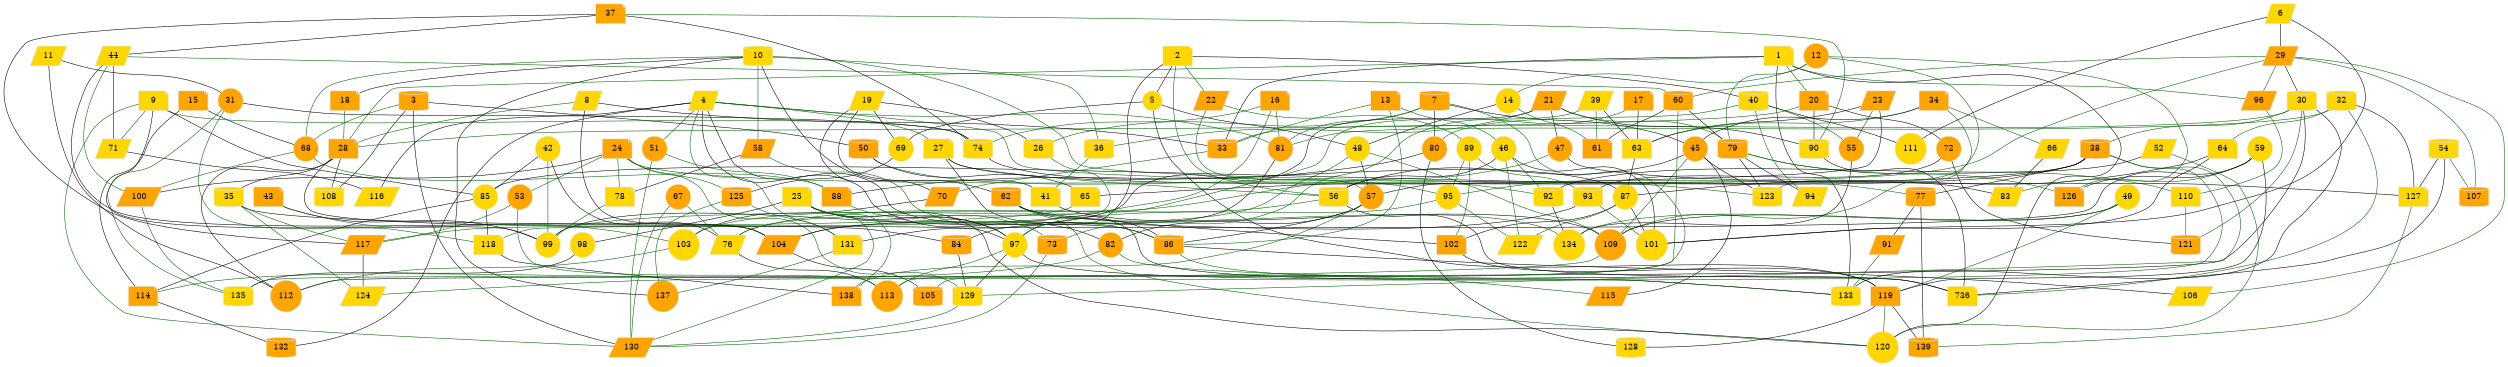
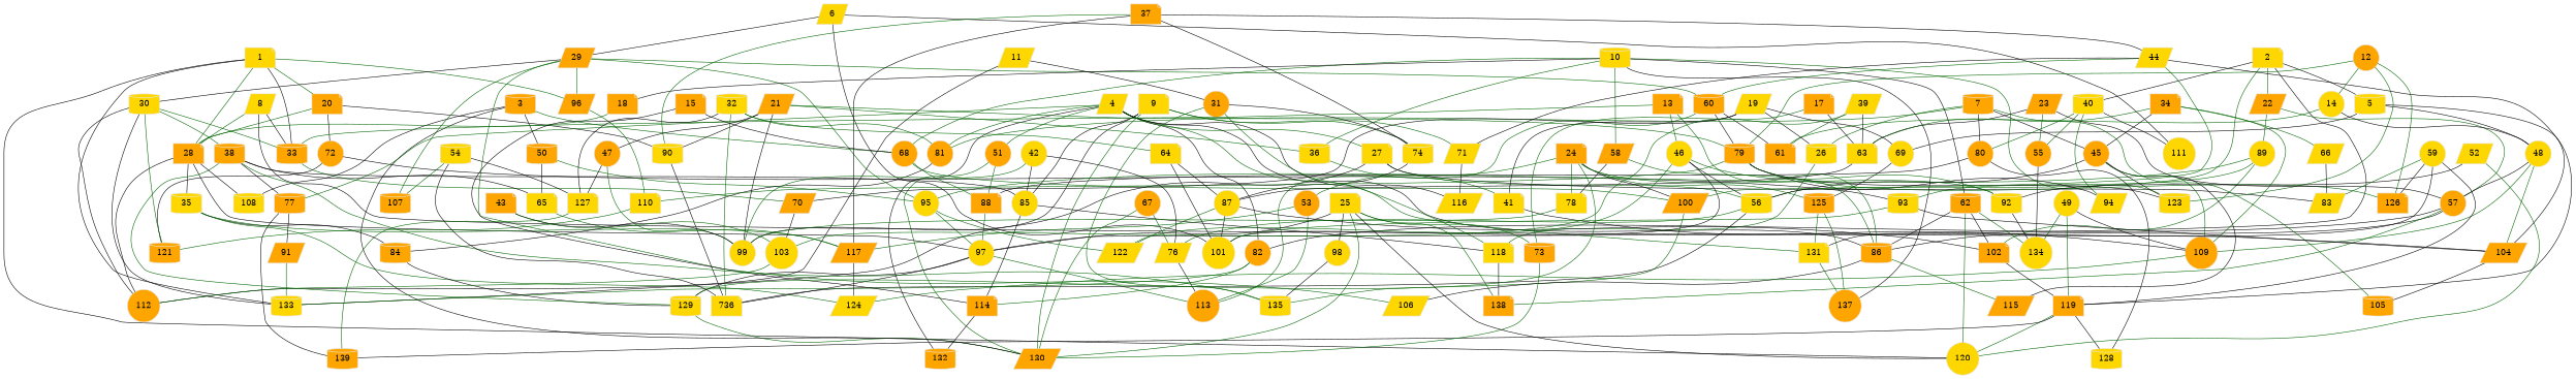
  graph {
    node [color=gray90 fillcolor=gold shape=cylinder style=filled]
    edge [color=darkgreen]
    1 [shape=note]
    20 [fillcolor=orange shape=note]
    28 [fillcolor=orange shape=note]
    33 [fillcolor=orange]
    96 [fillcolor=orange shape=parallelogram]
    120 [shape=circle]
    133
    72 [fillcolor=orange shape=circle]
    90
    97 [shape=circle]
    108
    112 [fillcolor=orange shape=circle]
    35
    70 [fillcolor=orange shape=parallelogram]
    110 [shape=note]
    2 [shape=note]
-   5 [shape=circle]
+   5
    22 [fillcolor=orange shape=parallelogram]
    40
    56
    48 [shape=circle]
    69 [shape=circle]
    119 [fillcolor=orange shape=note]
    57 [fillcolor=orange shape=circle]
    89 [shape=circle]
    111 [shape=circle]
    80 [fillcolor=orange shape=circle]
    55 [fillcolor=orange shape=circle]
    94 [shape=parallelogram]
    76 [shape=parallelogram]
    n31 [label=736 shape=note]
    129
    113 [fillcolor=orange shape=circle]
    3 [fillcolor=orange]
    50 [fillcolor=orange]
    68 [fillcolor=orange shape=circle]
    130 [fillcolor=orange shape=parallelogram]
    95 [shape=circle]
    65 [shape=note]
    100 [fillcolor=orange shape=parallelogram]
    88 [fillcolor=orange shape=note]
    4 [shape=parallelogram]
    27 [shape=note]
    51 [fillcolor=orange shape=circle]
    77 [fillcolor=orange]
    81 [fillcolor=orange shape=circle]
    82 [fillcolor=orange shape=circle]
    86 [fillcolor=orange]
    116 [shape=parallelogram]
    131 [shape=note]
    132 [fillcolor=orange]
    83 [shape=parallelogram]
    91 [fillcolor=orange shape=parallelogram]
    139 [fillcolor=orange]
    84 [fillcolor=orange]
    114 [fillcolor=orange shape=note]
    106 [shape=parallelogram]
    115 [fillcolor=orange shape=parallelogram]
    137 [fillcolor=orange shape=circle]
    104 [fillcolor=orange shape=parallelogram]
    109 [fillcolor=orange shape=circle]
    125 [fillcolor=orange]
    128
    6 [shape=parallelogram]
    29 [fillcolor=orange shape=parallelogram]
    101 [shape=circle]
    30
    60 [fillcolor=orange]
    107 [fillcolor=orange]
    7 [fillcolor=orange]
    26
    45 [fillcolor=orange shape=circle]
    105 [fillcolor=orange]
    118 [shape=note]
    123
    8 [shape=parallelogram]
    9 [shape=note]
    71 [shape=parallelogram]
    74
    85 [shape=circle]
    99 [shape=circle]
    87 [shape=circle]
    10
    18 [fillcolor=orange shape=note]
    36
    58 [fillcolor=orange shape=parallelogram]
    62 [fillcolor=orange]
    41 [shape=note]
    78 [shape=note]
    134 [shape=circle]
    102 [fillcolor=orange shape=note]
    11 [shape=parallelogram]
    31 [fillcolor=orange shape=circle]
    135
    12 [fillcolor=orange shape=circle]
    14 [shape=circle]
    79 [fillcolor=orange]
    126 [fillcolor=orange shape=note]
    61 [fillcolor=orange shape=note]
    13 [fillcolor=orange shape=note]
    46 [shape=circle]
    92
    122 [shape=parallelogram]
    15 [fillcolor=orange shape=note]
-   16 [fillcolor=orange shape=note]
    17 [fillcolor=orange shape=note]
    63 [shape=note]
    73 [fillcolor=orange]
    19 [shape=parallelogram]
    103 [shape=circle]
    121 [fillcolor=orange]
    93
    21 [fillcolor=orange shape=parallelogram]
    47 [fillcolor=orange shape=circle]
    127 [shape=note]
    138 [fillcolor=orange shape=note]
    23 [fillcolor=orange shape=parallelogram]
    24 [fillcolor=orange shape=note]
    53 [fillcolor=orange shape=circle]
    117 [fillcolor=orange shape=parallelogram]
    25 [shape=note]
    98 [shape=circle]
    124 [shape=parallelogram]
    38 [fillcolor=orange]
    32
    64 [shape=note]
    34 [fillcolor=orange shape=note]
    66 [shape=parallelogram]
    37 [fillcolor=orange shape=note]
    44 [shape=parallelogram]
    39 [shape=parallelogram]
    42 [shape=circle]
    43 [fillcolor=orange shape=note]
    49 [shape=circle]
    52 [shape=parallelogram]
    54
    59 [shape=circle]
    67 [fillcolor=orange shape=circle]
    1 -- 20
    1 -- 28
    1 -- 33 [color=black]
    1 -- 96
    1 -- 120 [color=black]
    1 -- 133 [color=black]
    20 -- 28
    20 -- 72 [color=black]
    20 -- 90 [color=black]
    28 -- 97 [color=black]
    28 -- 108 [color=black]
    28 -- 112 [color=black]
    28 -- 35 [color=black]
    33 -- 70
    96 -- 110
    72 -- 121 [color=black]
    72 -- 93 [color=black]
    90 -- n31 [color=black]
    97 -- n31 [color=black]
    97 -- 129 [color=black]
    97 -- 113
    35 -- 84 [color=black]
    35 -- 117
    35 -- 124
    70 -- 103 [color=black]
    110 -- 121
    2 -- 97 [color=black]
    2 -- 5 [color=black]
    2 -- 22
    2 -- 40 [color=black]
    2 -- 56
    5 -- 48 [color=black]
    5 -- 69 [color=black]
    5 -- 119 [color=black]
    22 -- 57
    22 -- 89
    40 -- 111 [color=black]
    40 -- 80
    40 -- 55
    40 -- 94
    56 -- 76
    56 -- n31 [color=black]
    48 -- 57 [color=black]
    48 -- 104
    48 -- 109
    69 -- 125 [color=black]
    119 -- 120
    119 -- 139 [color=black]
    119 -- 128 [color=black]
    57 -- 82 [color=black]
    57 -- 86 [color=black]
    57 -- 138
    89 -- 95
    89 -- 102
    89 -- 93
    80 -- 88 [color=black]
    80 -- 128 [color=black]
    55 -- 134 [color=black]
    76 -- 113 [color=black]
    129 -- 130
    3 -- 108 [color=black]
    3 -- 50 [color=black]
    3 -- 68
    3 -- 130 [color=black]
    50 -- 95
    50 -- 65 [color=black]
    68 -- 100
    68 -- 88
    95 -- 97
    95 -- 122
    65 -- 117
    100 -- 135
    88 -- 97
    4 -- 27
    4 -- 51
    4 -- 77
    4 -- 81
    4 -- 82 [color=black]
    4 -- 86 [color=black]
    4 -- 116 [color=black]
    4 -- 131
    4 -- 132 [color=black]
    27 -- 133 [color=black]
    27 -- 56
    27 -- 83 [color=black]
    51 -- 130
    51 -- 88
    77 -- 91 [color=black]
    77 -- 139 [color=black]
    81 -- 84 [color=black]
    82 -- 133
    82 -- 114
    86 -- 106 [color=black]
    86 -- 115
    131 -- 137
    91 -- 133
    84 -- 129 [color=black]
    114 -- 132 [color=black]
    104 -- 105 [color=black]
    109 -- 124
    125 -- 131
    125 -- 137
    6 -- 111 [color=black]
    6 -- 29 [color=black]
    6 -- 101 [color=black]
    29 -- 96
    29 -- 95
    29 -- 106
    29 -- 30 [color=black]
    29 -- 60
    29 -- 107
    30 -- 33
    30 -- 133 [color=black]
    30 -- 112 [color=black]
    30 -- 121
    30 -- 38
    60 -- 113
    60 -- 79 [color=black]
    60 -- 61 [color=black]
    7 -- 80 [color=black]
    7 -- 81
    7 -- 26
    7 -- 45 [color=black]
    7 -- 105
    26 -- 118
    45 -- 56 [color=black]
    45 -- 115 [color=black]
    45 -- 109
    45 -- 123 [color=black]
    118 -- 138 [color=black]
    8 -- 28
    8 -- 33 [color=black]
    8 -- 104 [color=black]
    9 -- 130
    9 -- 71
    9 -- 74
    9 -- 85 [color=black]
    9 -- 99 [color=black]
    71 -- 116 [color=black]
    74 -- 87 [color=black]
    85 -- 114 [color=black]
    85 -- 118 [color=black]
    87 -- 101 [color=black]
    87 -- 102 [color=black]
    87 -- 122
    10 -- 68
    10 -- 137 [color=black]
    10 -- 123
    10 -- 18 [color=black]
    10 -- 36
    10 -- 58
    10 -- 62 [color=black]
    18 -- 28
    36 -- 41
    58 -- 86
    58 -- 78 [color=black]
    62 -- 120
    62 -- 86 [color=black]
    62 -- 134
    62 -- 102 [color=black]
    41 -- 109 [color=black]
    78 -- 99
    102 -- 119 [color=black]
    11 -- 112 [color=black]
    11 -- 31 [color=black]
    31 -- 118
    31 -- 74 [color=black]
    31 -- 135
    12 -- 123
    12 -- 14
    12 -- 79
    12 -- 126
    14 -- 48 [color=black]
    14 -- 61
    79 -- 110
    79 -- 94 [color=black]
    79 -- 123 [color=black]
    79 -- 126
    13 -- 33
    13 -- 86
    13 -- 46
    46 -- 56 [color=black]
    46 -- 101 [color=black]
    46 -- 92
    46 -- 122
    92 -- 134 [color=black]
    15 -- 68 [color=black]
    15 -- 114 [color=black]
-   16 -- 76
-   16 -- 81
-   16 -- 74
    17 -- 63 [color=black]
    17 -- 73
    63 -- 87 [color=black]
    73 -- 130
    19 -- 70 [color=black]
    19 -- 69 [color=black]
    19 -- 26 [color=black]
    19 -- 41 [color=black]
    103 -- 112
    93 -- 104 [color=black]
    93 -- 101
    21 -- 90 [color=black]
    21 -- 99 [color=black]
    21 -- 36
    21 -- 79
    21 -- 47 [color=black]
    47 -- 99
    47 -- 127 [color=black]
    127 -- 139
    23 -- 57 [color=black]
    23 -- 55
    23 -- 63 [color=black]
    24 -- 129
    24 -- 100 [color=black]
    24 -- 125
    24 -- 78
    24 -- 92
    24 -- 53
    53 -- 113
    53 -- 117
    117 -- 124 [color=black]
    25 -- 120 [color=black]
    25 -- 97 [color=black]
    25 -- 130
    25 -- 73
    25 -- 138
    25 -- 98 [color=black]
    98 -- 135 [color=black]
    38 -- 129
    38 -- 65 [color=black]
    38 -- 77 [color=black]
    38 -- 85 [color=black]
    38 -- 135
    32 -- n31
    32 -- 81
    32 -- 127 [color=black]
    32 -- 64
    64 -- 101 [color=black]
    64 -- 87 [color=black]
    34 -- 109
    34 -- 45 [color=black]
    34 -- 63
    34 -- 66
    66 -- 83 [color=black]
    37 -- 90
    37 -- 74 [color=black]
    37 -- 117 [color=black]
    37 -- 44 [color=black]
    44 -- 100
    44 -- 104 [color=black]
    44 -- 60
    44 -- 71 [color=black]
    39 -- 61
    39 -- 63 [color=black]
    39 -- 103
    42 -- 76 [color=black]
    42 -- 85 [color=black]
    42 -- 99
    43 -- 99 [color=black]
    43 -- 103
    49 -- 119
    49 -- 109 [color=black]
    49 -- 134
    52 -- 120
    52 -- 92 [color=black]
    54 -- n31 [color=black]
    54 -- 107
    54 -- 127 [color=black]
    59 -- 119 [color=black]
    59 -- 131 [color=black]
    59 -- 83
    59 -- 126 [color=black]
    67 -- 76
    67 -- 130
  }
